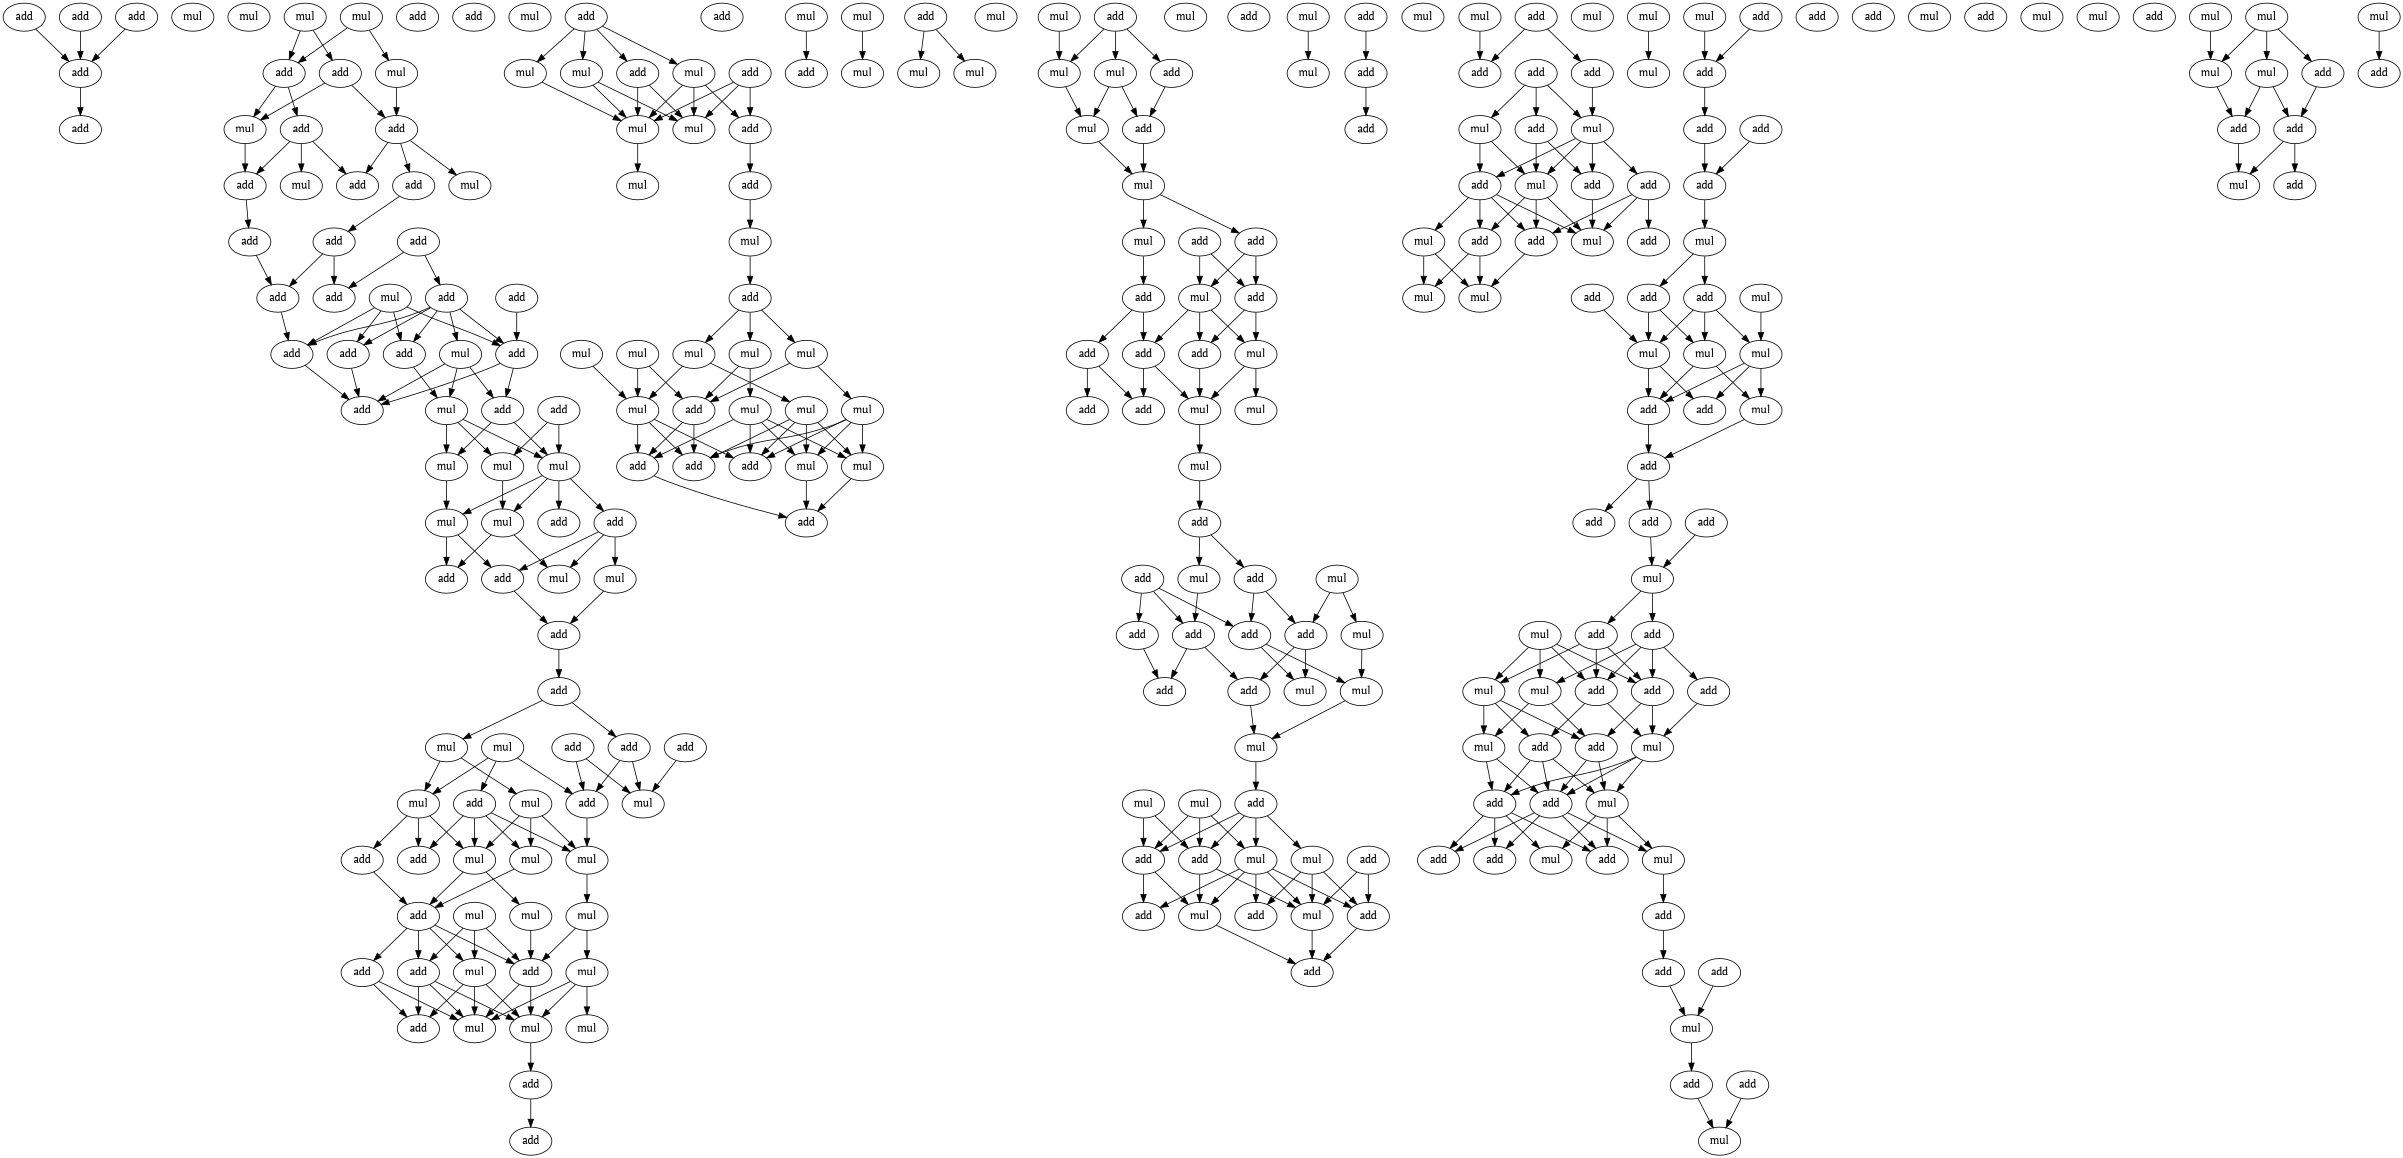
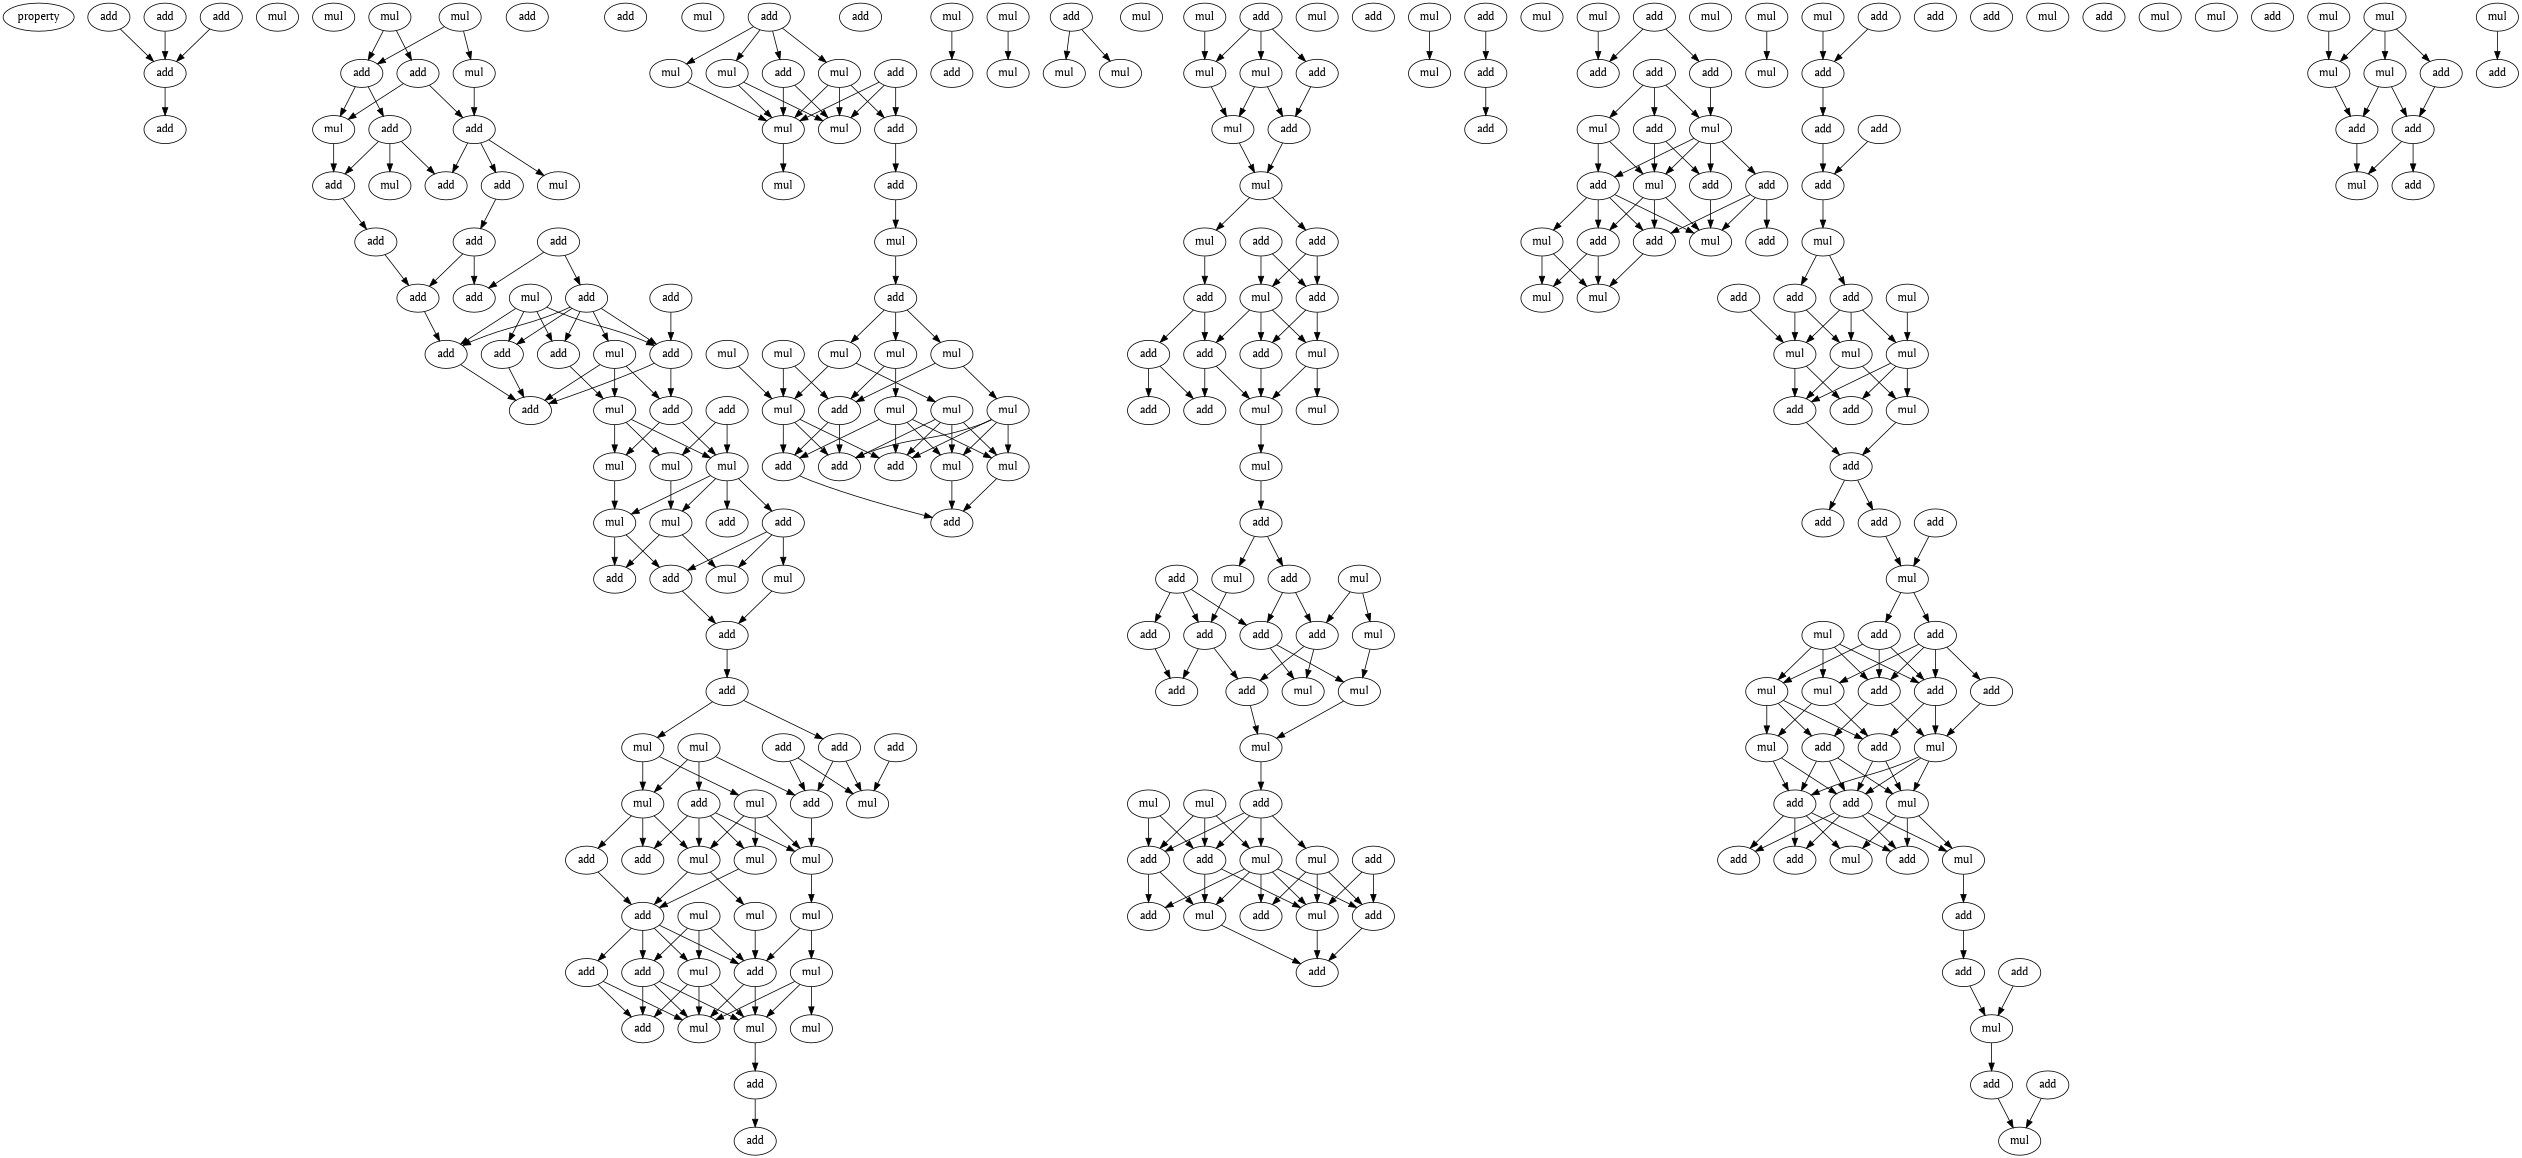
  digraph {
    fontname="PT Serif"
    node [fontcolor=black fontname="PT Serif"]
    edge [fontname="PT Serif"]
+   property [lf=1.6 mul=2]
    n2 [label=add]
    n3 [label=add]
    n4 [label=add]
    n5 [label=mul]
    n6 [label=add]
    n7 [label=mul]
    n8 [label=add]
    n9 [label=mul]
    n10 [label=add]
    n11 [label=mul]
    n12 [label=mul]
    n13 [label=add]
    n14 [label=add]
    n15 [label=add]
    n16 [label=mul]
    n17 [label=add]
    n18 [label=mul]
    n19 [label=add]
    n20 [label=add]
    n21 [label=add]
    n22 [label=mul]
    n23 [label=add]
    n24 [label=add]
    n25 [label=add]
    n26 [label=add]
    n27 [label=add]
    n28 [label=add]
    n29 [label=add]
    n30 [label=mul]
    n31 [label=add]
    n32 [label=add]
    n33 [label=add]
    n34 [label=add]
    n35 [label=mul]
    n36 [label=add]
    n37 [label=add]
    n38 [label=mul]
    n39 [label=add]
    n40 [label=mul]
    n41 [label=mul]
    n42 [label=mul]
    n43 [label=mul]
    n44 [label=add]
    n45 [label=add]
    n46 [label=mul]
    n47 [label=add]
    n48 [label=add]
    n49 [label=mul]
    n50 [label=mul]
    n51 [label=add]
    n52 [label=add]
    n53 [label=mul]
    n54 [label=add]
    n55 [label=mul]
    n56 [label=mul]
    n57 [label=add]
    n58 [label=add]
    n59 [label=mul]
    n60 [label=add]
    n61 [label=mul]
    n62 [label=add]
    n63 [label=mul]
    n64 [label=mul]
    n65 [label=mul]
    n66 [label=add]
    n67 [label=add]
    n68 [label=add]
    n69 [label=mul]
    n70 [label=mul]
    n71 [label=mul]
    n72 [label=mul]
    n73 [label=add]
    n74 [label=add]
    n75 [label=mul]
    n76 [label=add]
    n77 [label=mul]
    n78 [label=mul]
    n79 [label=add]
    n80 [label=mul]
    n81 [label=add]
    n82 [label=add]
    n83 [label=add]
    n84 [label=mul]
    n85 [label=add]
    n86 [label=mul]
    n87 [label=mul]
    n88 [label=add]
    n89 [label=mul]
    n90 [label=add]
    n91 [label=add]
    n92 [label=mul]
    n93 [label=mul]
    n94 [label=add]
    n95 [label=mul]
    n96 [label=add]
    n97 [label=mul]
    n98 [label=add]
    n99 [label=mul]
    n100 [label=mul]
    n101 [label=mul]
    n102 [label=mul]
    n103 [label=add]
    n104 [label=mul]
    n105 [label=mul]
    n106 [label=mul]
    n107 [label=mul]
    n108 [label=mul]
    n109 [label=add]
    n110 [label=add]
    n111 [label=mul]
    n112 [label=mul]
    n113 [label=add]
    n114 [label=add]
    n115 [label=mul]
    n116 [label=add]
    n117 [label=mul]
    n118 [label=mul]
    n119 [label=add]
    n120 [label=mul]
    n121 [label=mul]
    n122 [label=mul]
    n123 [label=mul]
    n124 [label=mul]
    n125 [label=add]
    n126 [label=mul]
    n127 [label=add]
    n128 [label=mul]
    n129 [label=add]
    n130 [label=mul]
    n131 [label=mul]
    n132 [label=add]
    n133 [label=mul]
    n134 [label=add]
    n135 [label=mul]
    n136 [label=add]
    n137 [label=add]
    n138 [label=mul]
    n139 [label=add]
    n140 [label=add]
    n141 [label=add]
    n142 [label=mul]
    n143 [label=mul]
    n144 [label=add]
    n145 [label=add]
    n146 [label=add]
    n147 [label=mul]
    n148 [label=add]
    n149 [label=mul]
    n150 [label=add]
    n151 [label=add]
    n152 [label=mul]
    n153 [label=add]
    n154 [label=mul]
    n155 [label=add]
    n156 [label=add]
    n157 [label=add]
    n158 [label=add]
    n159 [label=mul]
    n160 [label=mul]
    n161 [label=add]
    n162 [label=mul]
    n163 [label=add]
    n164 [label=mul]
    n165 [label=add]
    n166 [label=mul]
    n167 [label=add]
    n168 [label=mul]
    n169 [label=mul]
    n170 [label=add]
    n171 [label=mul]
    n172 [label=add]
    n173 [label=add]
    n174 [label=mul]
    n175 [label=add]
    n176 [label=add]
    n177 [label=mul]
    n178 [label=mul]
    n179 [label=add]
    n180 [label=add]
    n181 [label=mul]
    n182 [label=add]
    n183 [label=mul]
    n184 [label=add]
    n185 [label=add]
    n186 [label=add]
    n187 [label=mul]
    n188 [label=mul]
    n189 [label=add]
    n190 [label=add]
    n191 [label=mul]
    n192 [label=add]
    n193 [label=mul]
    n194 [label=add]
    n195 [label=add]
    n196 [label=mul]
    n197 [label=add]
    n198 [label=add]
    n199 [label=mul]
    n200 [label=add]
    n201 [label=mul]
    n202 [label=mul]
    n203 [label=mul]
    n204 [label=mul]
    n205 [label=mul]
    n206 [label=add]
    n207 [label=add]
    n208 [label=add]
    n209 [label=add]
    n210 [label=add]
    n211 [label=add]
    n212 [label=add]
    n213 [label=mul]
    n214 [label=add]
    n215 [label=add]
    n216 [label=mul]
    n217 [label=mul]
    n218 [label=mul]
    n219 [label=mul]
    n220 [label=mul]
    n221 [label=add]
    n222 [label=add]
    n223 [label=mul]
    n224 [label=add]
    n225 [label=add]
    n226 [label=add]
    n227 [label=add]
    n228 [label=add]
    n229 [label=mul]
    n230 [label=mul]
    n231 [label=add]
    n232 [label=add]
    n233 [label=add]
    n234 [label=mul]
    n235 [label=add]
    n236 [label=mul]
    n237 [label=mul]
    n238 [label=add]
    n239 [label=add]
    n240 [label=mul]
    n241 [label=add]
    n242 [label=mul]
    n243 [label=add]
    n244 [label=add]
    n245 [label=add]
    n246 [label=mul]
    n247 [label=add]
    n248 [label=mul]
    n249 [label=add]
    n250 [label=add]
    n251 [label=mul]
    n252 [label=add]
    n253 [label=add]
    n254 [label=mul]
    n255 [label=mul]
    n256 [label=add]
    n257 [label=add]
    n258 [label=add]
    n259 [label=mul]
    n260 [label=mul]
    n261 [label=mul]
    n262 [label=mul]
    n263 [label=mul]
    n264 [label=add]
    n265 [label=add]
    n266 [label=mul]
    n267 [label=add]
    n268 [label=add]
    n269 [label=add]
    n270 [label=mul]
    n271 [label=add]
    n2 -> n3
    n3 -> n8
    n4 -> n3
    n6 -> n3
    n9 -> n10
    n9 -> n11
    n10 -> n15
    n10 -> n16
    n11 -> n17
    n12 -> n10
    n12 -> n13
    n13 -> n16
    n13 -> n17
    n15 -> n18
    n15 -> n19
    n15 -> n20
    n16 -> n20
    n17 -> n19
    n17 -> n21
    n17 -> n22
    n20 -> n24
    n21 -> n23
    n23 -> n25
    n23 -> n26
    n24 -> n25
    n25 -> n29
    n27 -> n26
    n27 -> n28
    n28 -> n29
    n28 -> n31
    n28 -> n32
    n28 -> n33
    n28 -> n35
    n29 -> n36
    n30 -> n29
    n30 -> n31
    n30 -> n32
    n30 -> n33
    n31 -> n36
    n32 -> n36
    n32 -> n37
    n33 -> n38
    n34 -> n32
    n35 -> n36
    n35 -> n37
    n35 -> n38
    n37 -> n40
    n37 -> n42
    n38 -> n40
    n38 -> n41
    n38 -> n42
    n39 -> n40
    n39 -> n41
    n40 -> n43
    n40 -> n44
    n40 -> n45
    n40 -> n46
    n41 -> n46
    n42 -> n43
    n43 -> n47
    n43 -> n48
    n45 -> n48
    n45 -> n49
    n45 -> n50
    n46 -> n47
    n46 -> n50
    n48 -> n51
    n49 -> n51
    n51 -> n52
    n52 -> n53
    n52 -> n54
    n53 -> n55
    n53 -> n56
    n54 -> n58
    n54 -> n59
    n55 -> n63
    n55 -> n64
    n55 -> n65
    n56 -> n65
    n56 -> n66
    n56 -> n67
    n57 -> n58
    n57 -> n59
    n58 -> n63
    n60 -> n59
    n61 -> n56
    n61 -> n58
    n61 -> n62
    n62 -> n63
    n62 -> n64
    n62 -> n65
    n62 -> n67
    n63 -> n69
    n64 -> n68
    n65 -> n68
    n65 -> n70
    n66 -> n68
    n68 -> n72
    n68 -> n73
    n68 -> n74
    n68 -> n76
    n69 -> n74
    n69 -> n75
    n70 -> n74
    n71 -> n72
    n71 -> n73
    n71 -> n74
    n72 -> n77
    n72 -> n78
    n72 -> n79
    n73 -> n77
    n73 -> n78
    n73 -> n79
    n74 -> n77
    n74 -> n78
    n75 -> n77
    n75 -> n78
    n75 -> n80
    n76 -> n77
    n76 -> n79
    n78 -> n81
    n81 -> n82
    n85 -> n86
    n85 -> n87
    n85 -> n88
    n85 -> n89
    n86 -> n92
    n87 -> n91
    n87 -> n92
    n87 -> n93
    n88 -> n92
    n88 -> n93
    n89 -> n92
    n89 -> n93
    n90 -> n91
    n90 -> n92
    n90 -> n93
    n91 -> n94
    n92 -> n95
    n94 -> n97
    n97 -> n98
    n98 -> n99
    n98 -> n100
    n98 -> n101
    n99 -> n102
    n99 -> n103
    n100 -> n103
    n100 -> n104
    n101 -> n105
    n101 -> n106
    n102 -> n109
    n102 -> n110
    n102 -> n111
    n102 -> n112
    n103 -> n109
    n103 -> n113
    n104 -> n110
    n104 -> n111
    n104 -> n112
    n104 -> n113
    n105 -> n109
    n105 -> n110
    n105 -> n113
    n106 -> n110
    n106 -> n111
    n106 -> n112
    n106 -> n113
    n107 -> n103
    n107 -> n105
    n108 -> n105
    n109 -> n114
    n111 -> n114
    n112 -> n114
    n115 -> n116
    n117 -> n118
    n119 -> n120
    n119 -> n121
    n123 -> n124
    n124 -> n128
    n125 -> n124
    n125 -> n126
    n125 -> n127
    n126 -> n128
    n126 -> n129
    n127 -> n129
    n128 -> n131
    n129 -> n131
    n131 -> n132
    n131 -> n133
    n132 -> n134
    n132 -> n135
    n133 -> n136
    n134 -> n138
    n134 -> n139
    n135 -> n138
    n135 -> n139
    n135 -> n141
    n136 -> n140
    n136 -> n141
    n137 -> n134
    n137 -> n135
    n138 -> n142
    n138 -> n143
    n139 -> n143
    n140 -> n144
    n140 -> n145
    n141 -> n143
    n141 -> n144
    n143 -> n147
    n147 -> n148
    n148 -> n149
    n148 -> n150
    n149 -> n151
    n150 -> n153
    n150 -> n157
    n151 -> n158
    n151 -> n161
    n152 -> n153
    n152 -> n154
    n153 -> n160
    n153 -> n161
    n154 -> n159
    n155 -> n151
    n155 -> n156
    n155 -> n157
    n156 -> n158
    n157 -> n159
    n157 -> n160
    n159 -> n162
    n161 -> n162
    n162 -> n163
    n163 -> n165
    n163 -> n166
    n163 -> n167
    n163 -> n169
    n164 -> n165
    n164 -> n166
    n164 -> n167
    n165 -> n173
    n165 -> n174
    n166 -> n171
    n166 -> n172
    n166 -> n173
    n166 -> n174
    n166 -> n175
    n167 -> n171
    n167 -> n174
    n168 -> n165
    n168 -> n167
    n169 -> n171
    n169 -> n172
    n169 -> n175
    n170 -> n171
    n170 -> n172
    n171 -> n176
    n172 -> n176
    n174 -> n176
    n177 -> n178
    n179 -> n180
    n180 -> n182
    n183 -> n184
    n185 -> n184
    n185 -> n186
    n186 -> n188
    n188 -> n192
    n188 -> n193
    n188 -> n194
    n188 -> n195
    n189 -> n188
    n189 -> n190
    n189 -> n191
    n190 -> n192
    n190 -> n193
    n191 -> n193
    n191 -> n194
    n192 -> n196
    n193 -> n196
    n193 -> n198
    n193 -> n200
    n194 -> n196
    n194 -> n198
    n194 -> n199
    n194 -> n200
    n195 -> n196
    n195 -> n197
    n195 -> n198
    n198 -> n201
    n199 -> n201
    n199 -> n202
    n200 -> n201
    n200 -> n202
    n203 -> n204
    n205 -> n206
    n206 -> n210
    n207 -> n206
    n210 -> n211
    n211 -> n213
    n212 -> n211
    n213 -> n214
    n213 -> n215
    n214 -> n217
    n214 -> n218
    n214 -> n219
    n215 -> n218
    n215 -> n219
    n217 -> n222
    n217 -> n223
    n217 -> n224
    n218 -> n222
    n218 -> n223
    n219 -> n222
    n219 -> n224
    n220 -> n217
    n221 -> n219
    n222 -> n225
    n223 -> n225
    n225 -> n226
    n225 -> n227
    n227 -> n230
    n230 -> n232
    n230 -> n233
    n231 -> n230
    n232 -> n235
    n232 -> n236
    n232 -> n238
    n232 -> n239
    n233 -> n235
    n233 -> n237
    n233 -> n238
    n234 -> n235
    n234 -> n236
    n234 -> n237
    n234 -> n238
    n235 -> n240
    n235 -> n241
    n236 -> n241
    n236 -> n242
    n237 -> n241
    n237 -> n242
    n237 -> n243
    n238 -> n240
    n238 -> n243
    n239 -> n240
    n240 -> n244
    n240 -> n245
    n240 -> n246
    n241 -> n245
    n241 -> n246
    n242 -> n244
    n242 -> n245
    n243 -> n244
    n243 -> n245
    n243 -> n246
    n244 -> n247
    n244 -> n248
    n244 -> n249
    n244 -> n250
    n245 -> n247
    n245 -> n249
    n245 -> n250
    n245 -> n251
    n246 -> n247
    n246 -> n248
    n246 -> n251
    n251 -> n252
    n252 -> n253
    n253 -> n255
    n255 -> n258
    n256 -> n255
    n258 -> n261
    n259 -> n260
    n260 -> n268
    n262 -> n260
    n262 -> n263
    n262 -> n264
    n263 -> n268
    n263 -> n269
    n264 -> n269
    n265 -> n261
    n266 -> n267
    n268 -> n270
    n269 -> n270
    n269 -> n271
  }
